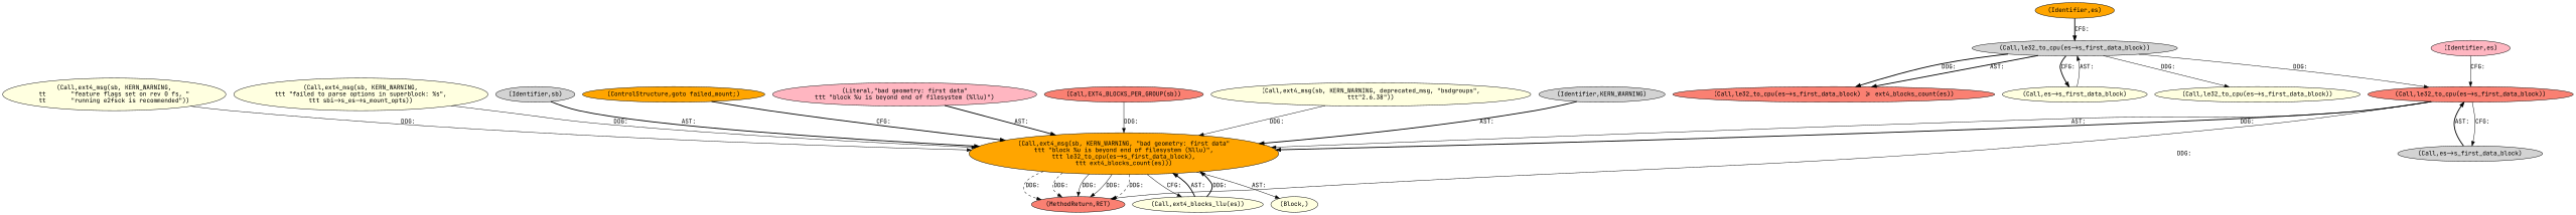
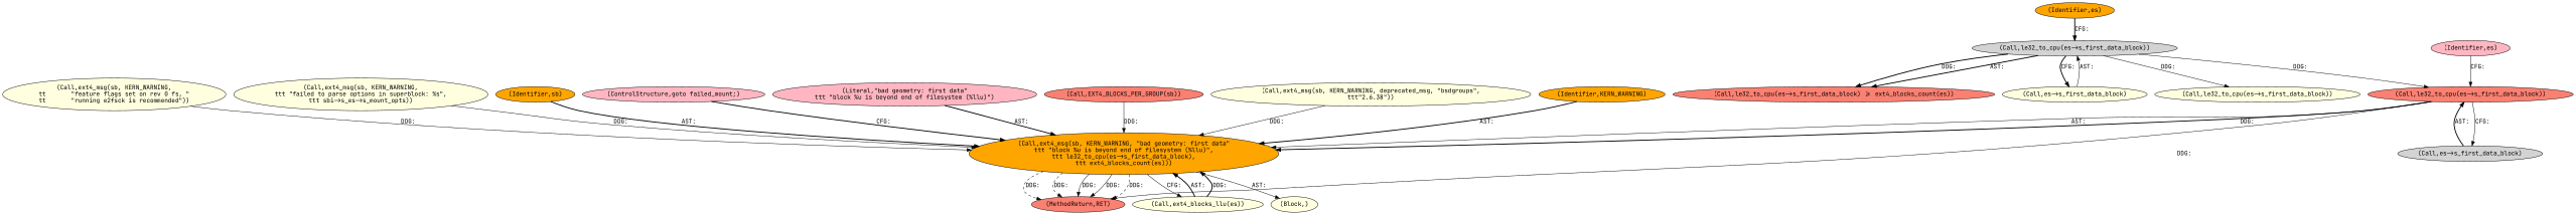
  digraph {
    fontname="JetBrains Mono"
    node [fillcolor=lightyellow fontname="JetBrains Mono" style=filled]
    edge [fontname="JetBrains Mono" style=solid]
    n1 [fillcolor=salmon label="(Call,le32_to_cpu(es->s_first_data_block))"]
    n2 [fillcolor=orange label="(Call,ext4_msg(sb, KERN_WARNING, \"bad geometry: first data\"\n\t\t\t \"block %u is beyond end of filesystem (%llu)\",\n\t\t\t le32_to_cpu(es->s_first_data_block),\n\t\t\t ext4_blocks_count(es)))"]
    n3 [fillcolor=lightgrey label="(Call,es->s_first_data_block)"]
    n4 [fillcolor=salmon label="(MethodReturn,RET)"]
    n5 [label="(Call,ext4_blocks_llu(es))"]
    n6 [label="(Block,)"]
    n7 [fillcolor=lightgrey label="(Call,le32_to_cpu(es->s_first_data_block))"]
    n8 [label="(Call,le32_to_cpu(es->s_first_data_block))"]
    n9 [label="(Call,es->s_first_data_block)"]
    n10 [fillcolor=salmon label="(Call,le32_to_cpu(es->s_first_data_block) >= ext4_blocks_count(es))"]
    n11 [fillcolor=lightpink label="(Identifier,es)"]
    n12 [fillcolor=orange label="(Identifier,es)"]
-   n13 [fillcolor=lightgrey label="(Identifier,KERN_WARNING)"]
+   n13 [fillcolor=orange label="(Identifier,KERN_WARNING)"]
    n14 [label="(Call,ext4_msg(sb, KERN_WARNING,\n\t\t       \"feature flags set on rev 0 fs, \"\n\t\t       \"running e2fsck is recommended\"))"]
    n15 [label="(Call,ext4_msg(sb, KERN_WARNING,\n\t\t\t \"failed to parse options in superblock: %s\",\n\t\t\t sbi->s_es->s_mount_opts))"]
-   n16 [fillcolor=lightgrey label="(Identifier,sb)"]
-   n17 [fillcolor=orange label="(ControlStructure,goto failed_mount;)"]
+   n16 [fillcolor=orange label="(Identifier,sb)"]
+   n17 [fillcolor=lightpink label="(ControlStructure,goto failed_mount;)"]
    n18 [fillcolor=lightpink label="(Literal,\"bad geometry: first data\"\n\t\t\t \"block %u is beyond end of filesystem (%llu)\")"]
    n19 [fillcolor=salmon label="(Call,EXT4_BLOCKS_PER_GROUP(sb))"]
    n20 [label="(Call,ext4_msg(sb, KERN_WARNING, deprecated_msg, \"bsdgroups\",\n\t\t\t\"2.6.38\"))"]
    n1 -> n2 [label="AST: "]
    n1 -> n2 [label="DDG: " style=bold]
    n1 -> n3 [label="CFG: "]
    n1 -> n4 [label="DDG: "]
    n2 -> n4 [label="DDG: " style=dashed]
    n2 -> n4 [label="DDG: " style=dashed]
    n2 -> n4 [label="DDG: "]
    n2 -> n4 [label="DDG: "]
    n2 -> n4 [label="DDG: " style=dashed]
    n2 -> n5 [label="CFG: "]
    n2 -> n6 [label="AST: "]
    n3 -> n1 [label="AST: " style=bold]
    n5 -> n2 [label="AST: " style=bold]
    n5 -> n2 [label="DDG: " style=bold]
    n7 -> n1 [label="DDG: "]
    n7 -> n8 [label="DDG: "]
    n7 -> n9 [label="CFG: " style=bold]
    n7 -> n10 [label="AST: " style=bold]
    n7 -> n10 [label="DDG: " style=bold]
    n9 -> n7 [label="AST: "]
    n11 -> n1 [label="CFG: "]
    n12 -> n7 [label="CFG: " style=bold]
    n13 -> n2 [label="AST: " style=bold]
    n14 -> n2 [label="DDG: "]
    n15 -> n2 [label="DDG: "]
    n16 -> n2 [label="AST: " style=bold]
    n17 -> n2 [label="CFG: " style=bold]
    n18 -> n2 [label="AST: " style=bold]
    n19 -> n2 [label="DDG: "]
    n20 -> n2 [label="DDG: "]
  }
